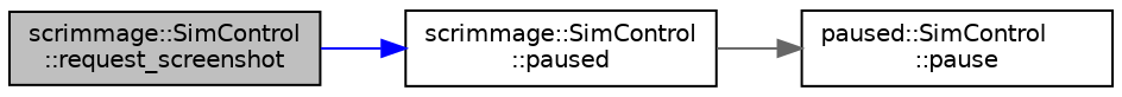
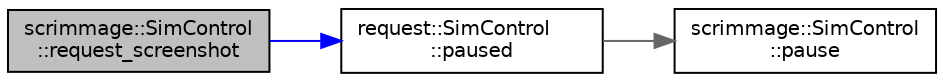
  digraph {
    rankdir=LR
    node [color=black fillcolor=white fontname=Helvetica fontsize=10 shape=record style=filled]
    edge [fontname=Helvetica fontsize=10 labelfontname=Helvetica labelfontsize=10 style=solid]
    n1 [fillcolor=grey75 fontcolor=black height=0.2 label="scrimmage::SimControl\l::request_screenshot" width=0.4]
-   n2 [height=0.2 label="scrimmage::SimControl\l::paused" width=0.4]
-   n3 [height=0.2 label="paused::SimControl\l::pause" width=0.4]
+   n2 [height=0.2 label="request::SimControl\l::paused" width=0.4]
+   n3 [height=0.2 label="scrimmage::SimControl\l::pause" width=0.4]
    n1 -> n2 [color=blue]
    n2 -> n3 [color=gray40]
  }
